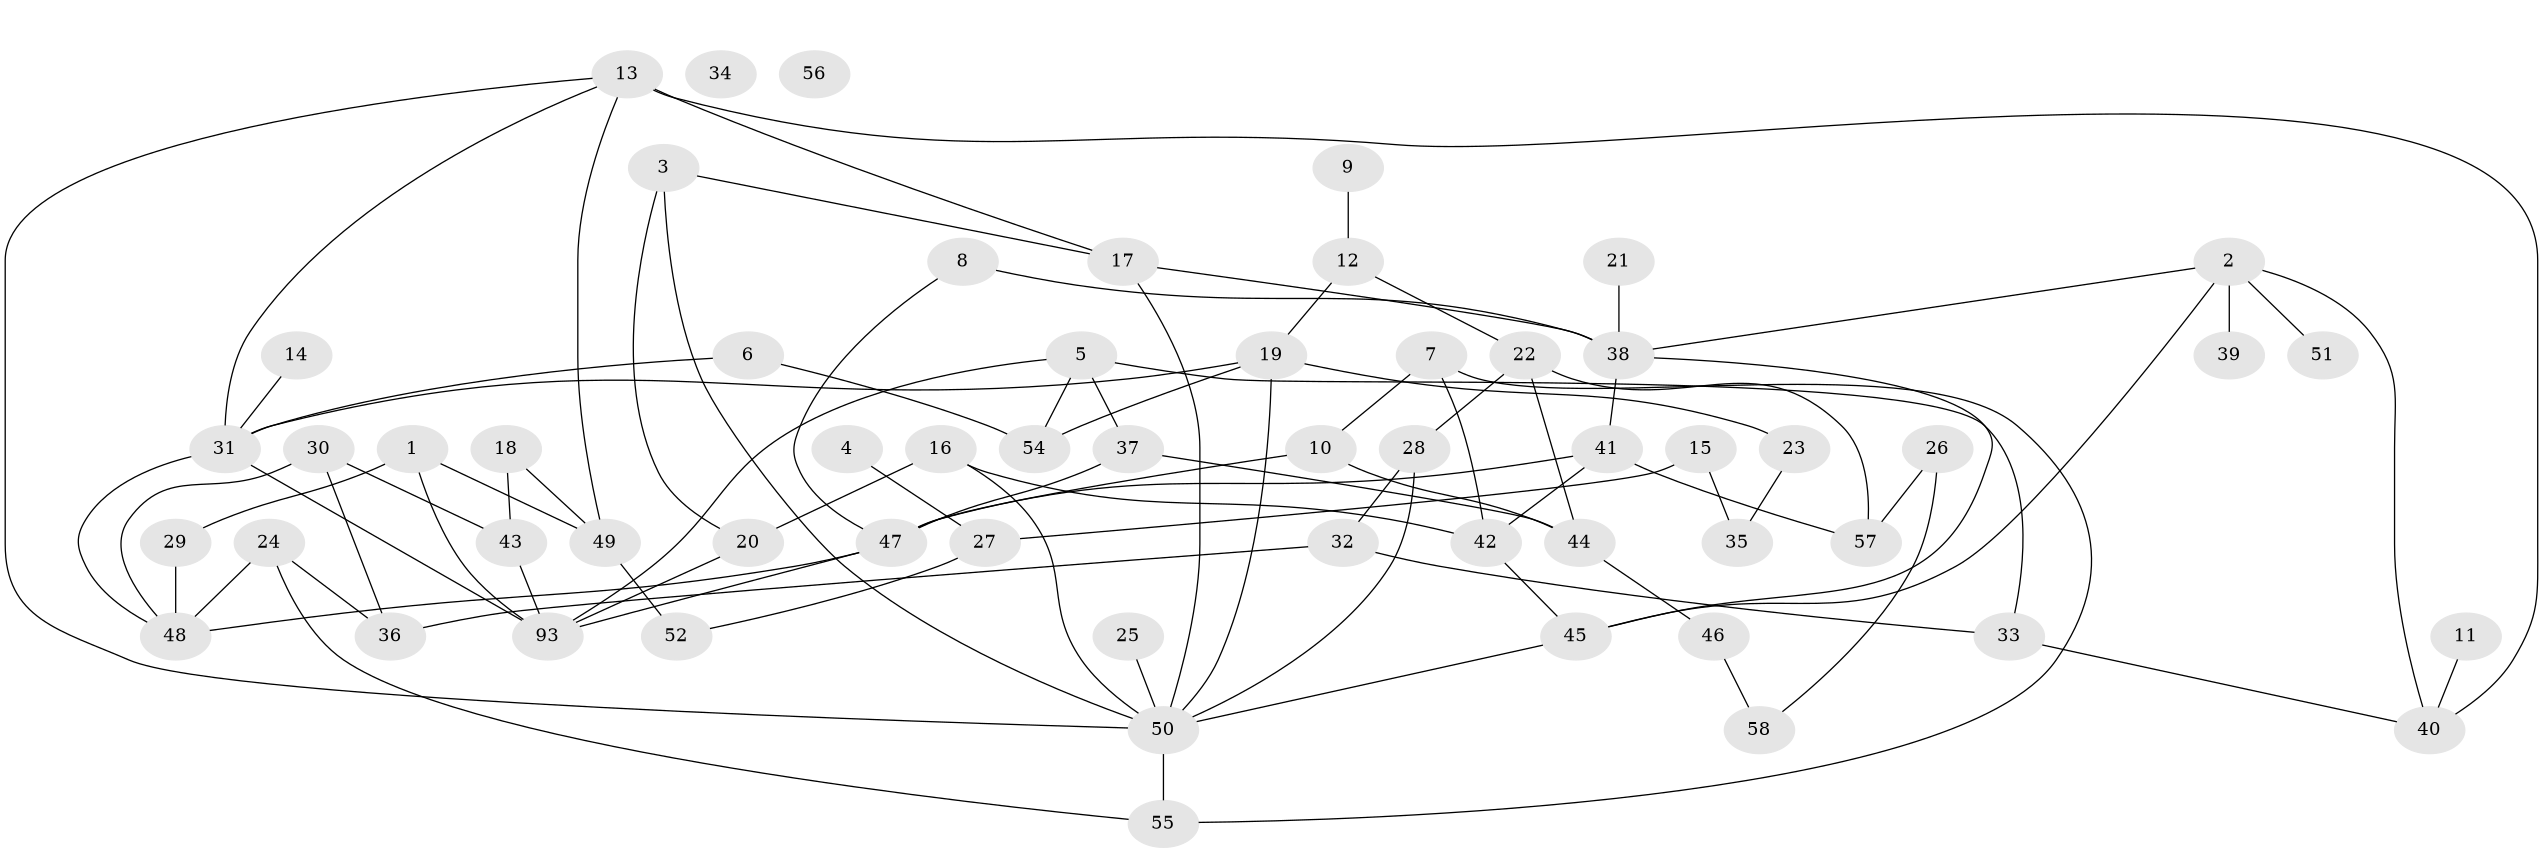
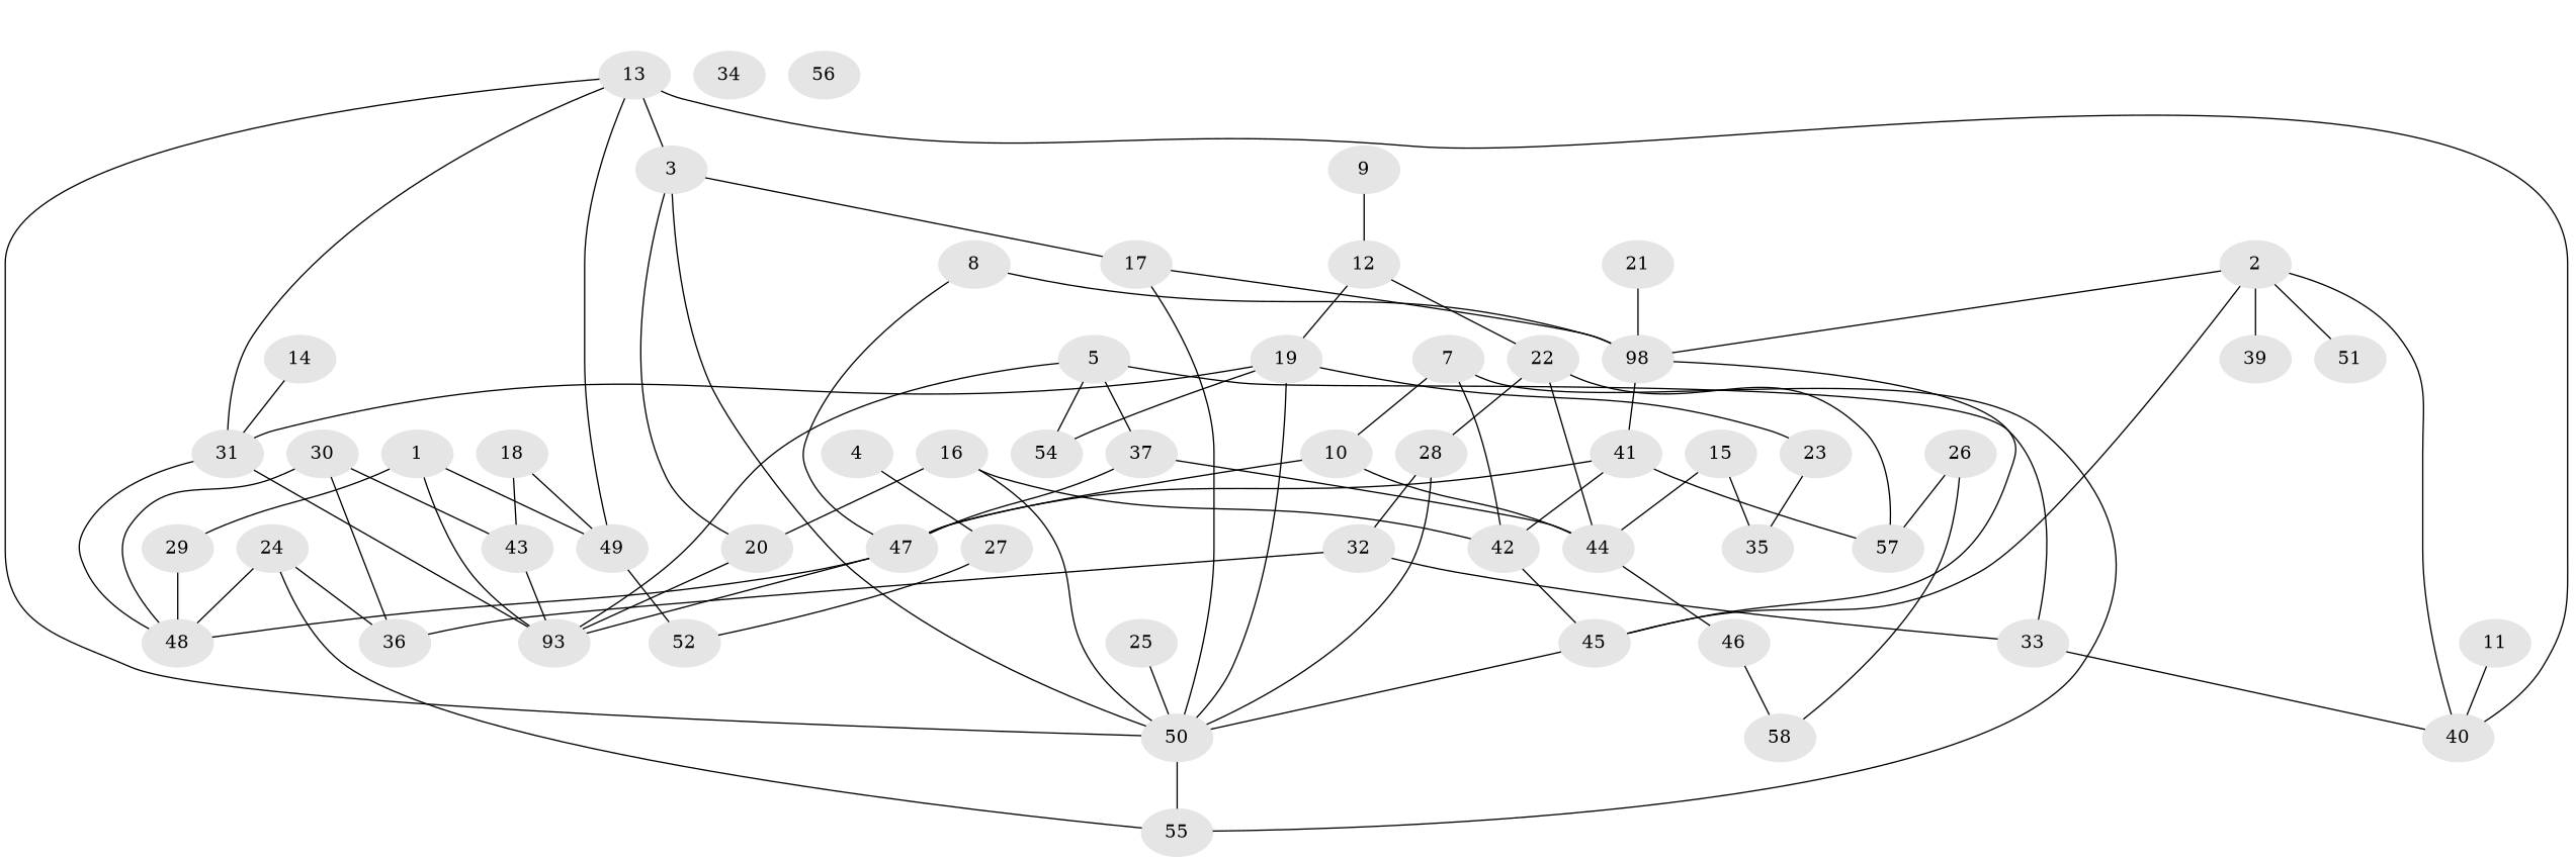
  graph {
    node [color=gray90 style=filled]
    1
    29
    49
    n4 [label=93]
    48
    52
    2
-   38
+   38 [label=98]
    39
    40
    45
    51
    41
    50
    3
    17
    20
    55
    4
    27
    5
    33
    37
    54
    47
    44
-   6
    31
    7
    10
    42
    8
    9
    12
    19
    22
    46
    11
    23
    28
    57
    13
    14
    15
    35
    16
    18
    43
    21
    32
    24
    36
    25
    26
    58
    30
    34
    56
    1 -- 29
    1 -- 49
    1 -- n4
    29 -- 48
    49 -- 52
    2 -- 38
    2 -- 39
    2 -- 40
    2 -- 45
    2 -- 51
    38 -- 45
    38 -- 41
    45 -- 50
    41 -- 47
    41 -- 42
    41 -- 57
    50 -- 55
    3 -- 50
    3 -- 17
    3 -- 20
    17 -- 38
    17 -- 50
    20 -- n4
    4 -- 27
    27 -- 52
    5 -- n4
    5 -- 33
    5 -- 37
    5 -- 54
    33 -- 40
    37 -- 47
    37 -- 44
    47 -- n4
    47 -- 48
    44 -- 46
-   6 -- 54
-   6 -- 31
    31 -- n4
    31 -- 48
    7 -- 55
    7 -- 10
    7 -- 42
    10 -- 47
    10 -- 44
    42 -- 45
    8 -- 38
    8 -- 47
    9 -- 12
    12 -- 19
    12 -- 22
    19 -- 50
    19 -- 54
    19 -- 31
    19 -- 23
    22 -- 44
    22 -- 28
    22 -- 57
    46 -- 58
    11 -- 40
    23 -- 35
    28 -- 50
    28 -- 32
    13 -- 49
    13 -- 40
    13 -- 50
-   13 -- 17
+   13 -- 3
    13 -- 31
    14 -- 31
-   15 -- 27
+   15 -- 44
    15 -- 35
    16 -- 50
    16 -- 20
    16 -- 42
    18 -- 49
    18 -- 43
    43 -- n4
    21 -- 38
    32 -- 33
    32 -- 36
    24 -- 48
    24 -- 55
    24 -- 36
    25 -- 50
    26 -- 57
    26 -- 58
    30 -- 48
    30 -- 43
    30 -- 36
  }
